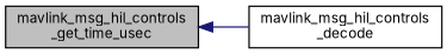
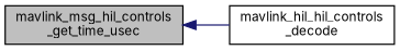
  digraph {
    rankdir=LR
    fontname=Inter
    node [color=black fontname=Inter fontsize=10 shape=record style=filled]
    n1 [fillcolor=grey75 fontcolor=black height=0.2 label="mavlink_msg_hil_controls\l_get_time_usec" width=0.4]
-   n2 [fillcolor=white height=0.2 label="mavlink_msg_hil_controls\l_decode" width=0.4]
+   n2 [fillcolor=white height=0.2 label="mavlink_hil_hil_controls\l_decode" width=0.4]
    n1 -> n2 [color=midnightblue dir=back fontname=Inter fontsize=10 labelfontname=Helvetica labelfontsize=10 style=solid]
  }
